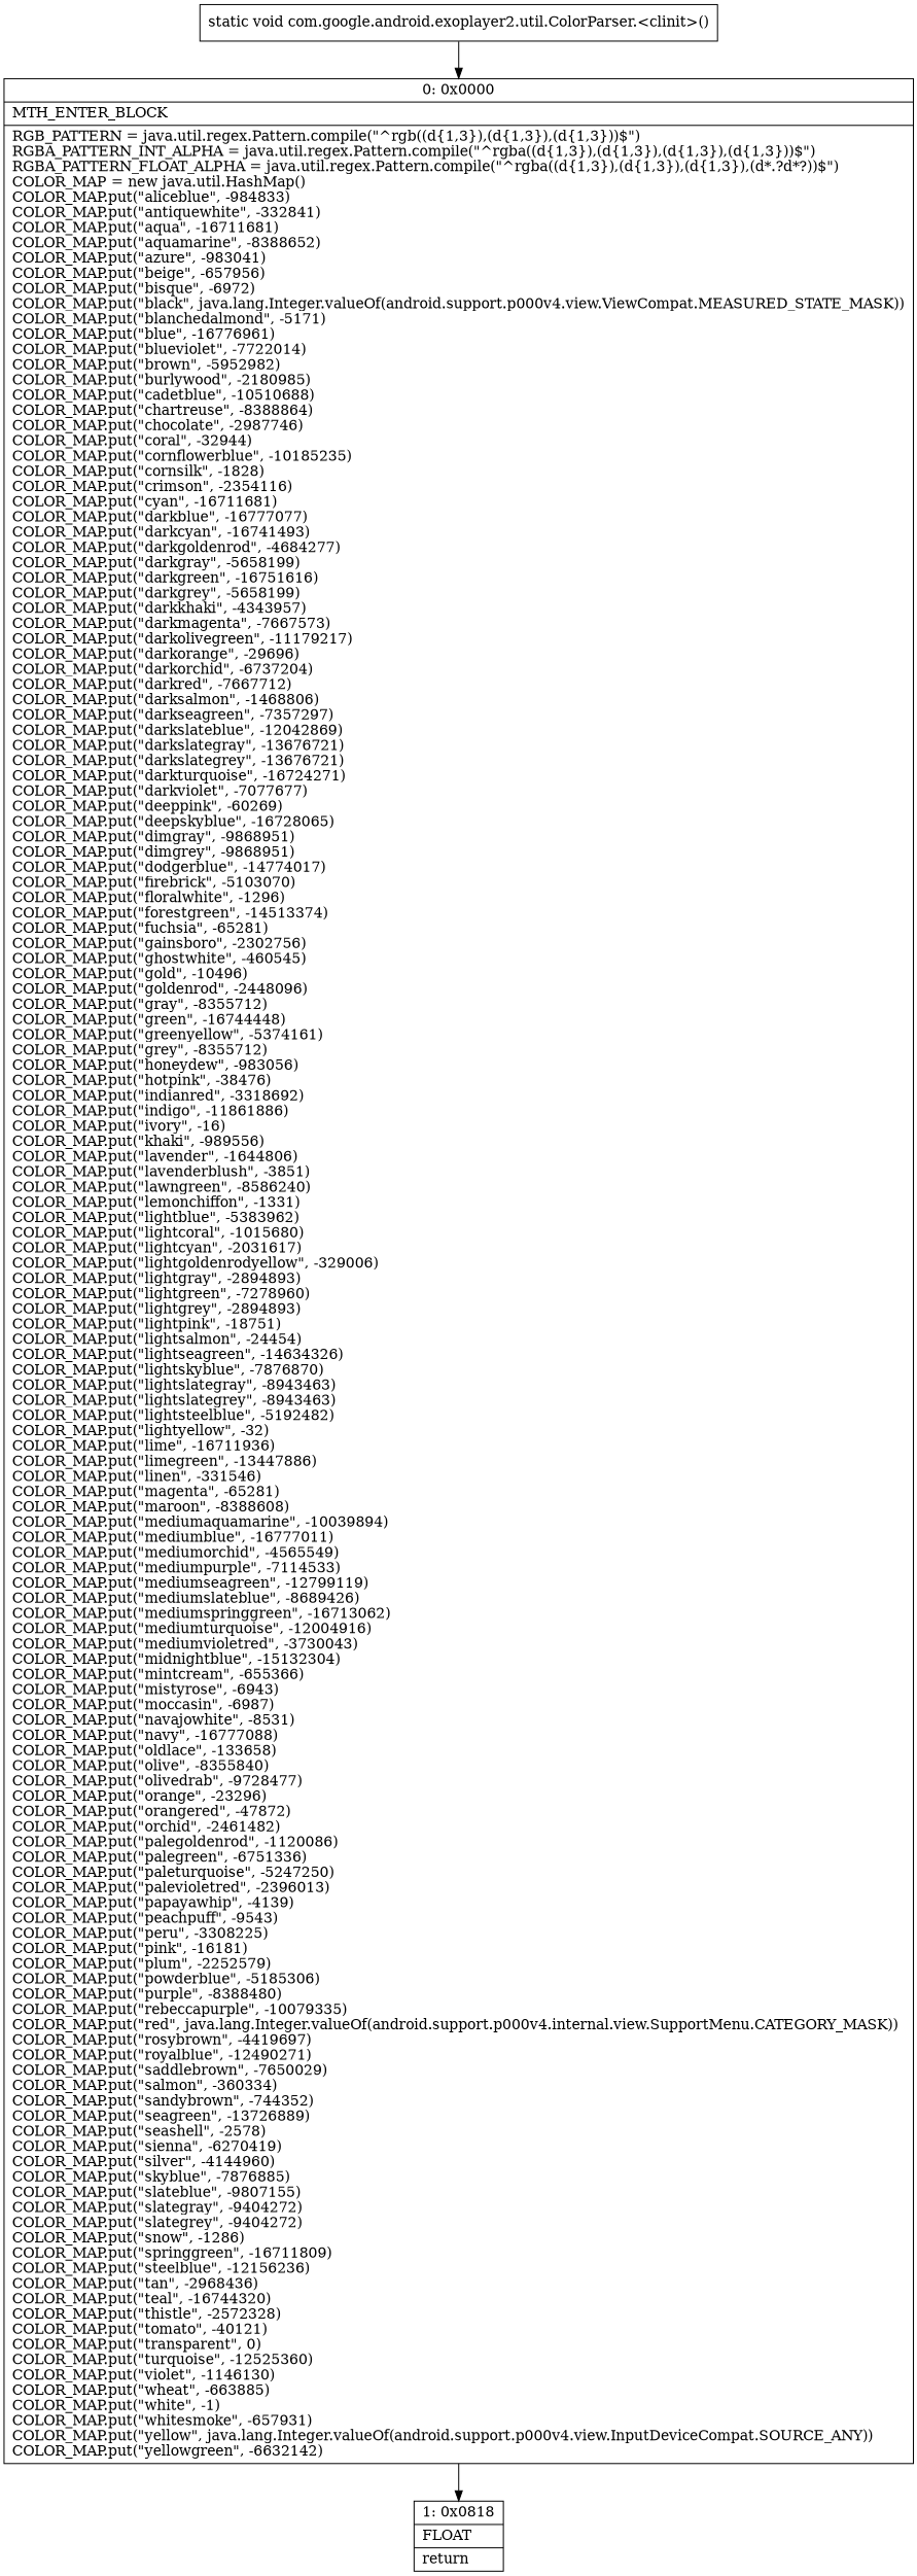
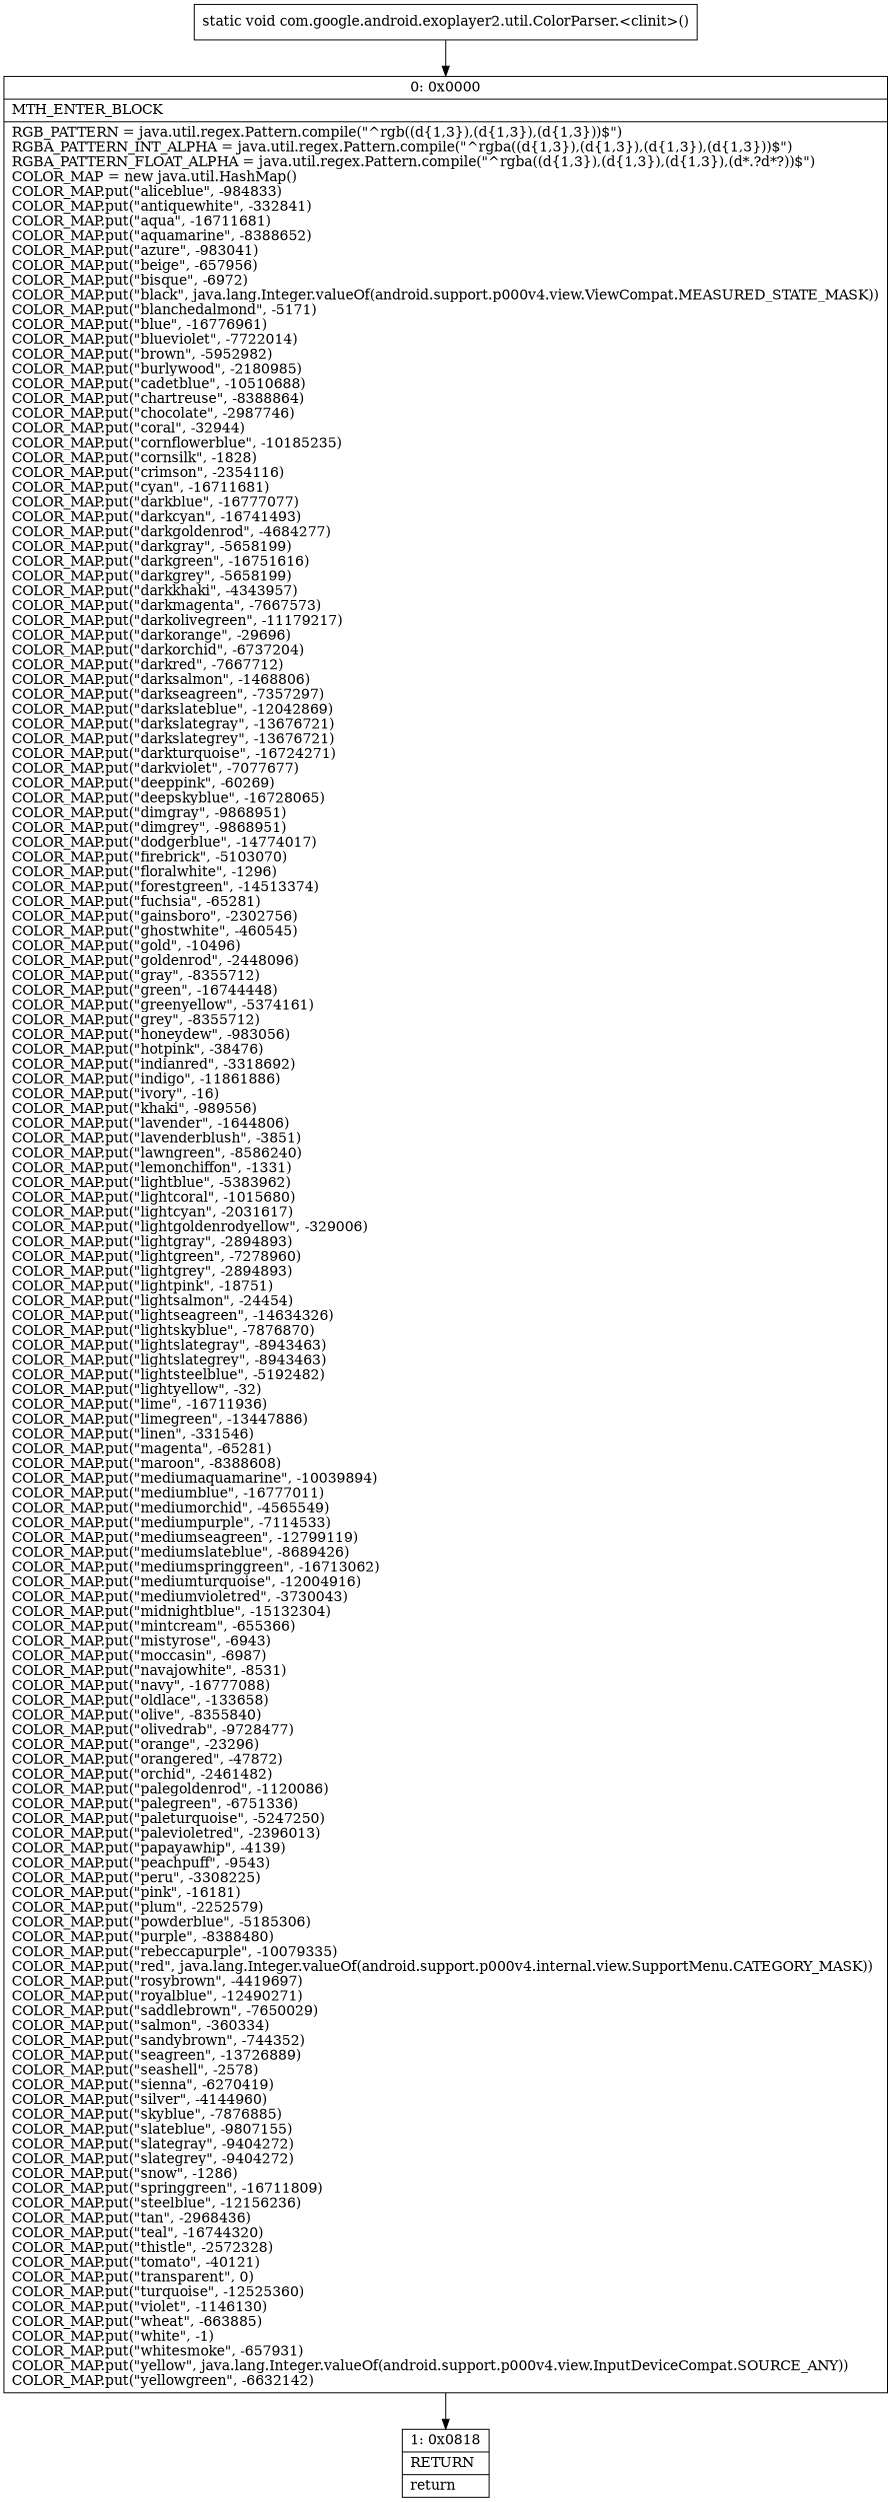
  digraph {
    node [shape=record]
    n1 [label="{0\:\ 0x0000|MTH_ENTER_BLOCK\l|RGB_PATTERN = java.util.regex.Pattern.compile(\"^rgb((d\{1,3\}),(d\{1,3\}),(d\{1,3\}))$\")\lRGBA_PATTERN_INT_ALPHA = java.util.regex.Pattern.compile(\"^rgba((d\{1,3\}),(d\{1,3\}),(d\{1,3\}),(d\{1,3\}))$\")\lRGBA_PATTERN_FLOAT_ALPHA = java.util.regex.Pattern.compile(\"^rgba((d\{1,3\}),(d\{1,3\}),(d\{1,3\}),(d*.?d*?))$\")\lCOLOR_MAP = new java.util.HashMap()\lCOLOR_MAP.put(\"aliceblue\", \-984833)\lCOLOR_MAP.put(\"antiquewhite\", \-332841)\lCOLOR_MAP.put(\"aqua\", \-16711681)\lCOLOR_MAP.put(\"aquamarine\", \-8388652)\lCOLOR_MAP.put(\"azure\", \-983041)\lCOLOR_MAP.put(\"beige\", \-657956)\lCOLOR_MAP.put(\"bisque\", \-6972)\lCOLOR_MAP.put(\"black\", java.lang.Integer.valueOf(android.support.p000v4.view.ViewCompat.MEASURED_STATE_MASK))\lCOLOR_MAP.put(\"blanchedalmond\", \-5171)\lCOLOR_MAP.put(\"blue\", \-16776961)\lCOLOR_MAP.put(\"blueviolet\", \-7722014)\lCOLOR_MAP.put(\"brown\", \-5952982)\lCOLOR_MAP.put(\"burlywood\", \-2180985)\lCOLOR_MAP.put(\"cadetblue\", \-10510688)\lCOLOR_MAP.put(\"chartreuse\", \-8388864)\lCOLOR_MAP.put(\"chocolate\", \-2987746)\lCOLOR_MAP.put(\"coral\", \-32944)\lCOLOR_MAP.put(\"cornflowerblue\", \-10185235)\lCOLOR_MAP.put(\"cornsilk\", \-1828)\lCOLOR_MAP.put(\"crimson\", \-2354116)\lCOLOR_MAP.put(\"cyan\", \-16711681)\lCOLOR_MAP.put(\"darkblue\", \-16777077)\lCOLOR_MAP.put(\"darkcyan\", \-16741493)\lCOLOR_MAP.put(\"darkgoldenrod\", \-4684277)\lCOLOR_MAP.put(\"darkgray\", \-5658199)\lCOLOR_MAP.put(\"darkgreen\", \-16751616)\lCOLOR_MAP.put(\"darkgrey\", \-5658199)\lCOLOR_MAP.put(\"darkkhaki\", \-4343957)\lCOLOR_MAP.put(\"darkmagenta\", \-7667573)\lCOLOR_MAP.put(\"darkolivegreen\", \-11179217)\lCOLOR_MAP.put(\"darkorange\", \-29696)\lCOLOR_MAP.put(\"darkorchid\", \-6737204)\lCOLOR_MAP.put(\"darkred\", \-7667712)\lCOLOR_MAP.put(\"darksalmon\", \-1468806)\lCOLOR_MAP.put(\"darkseagreen\", \-7357297)\lCOLOR_MAP.put(\"darkslateblue\", \-12042869)\lCOLOR_MAP.put(\"darkslategray\", \-13676721)\lCOLOR_MAP.put(\"darkslategrey\", \-13676721)\lCOLOR_MAP.put(\"darkturquoise\", \-16724271)\lCOLOR_MAP.put(\"darkviolet\", \-7077677)\lCOLOR_MAP.put(\"deeppink\", \-60269)\lCOLOR_MAP.put(\"deepskyblue\", \-16728065)\lCOLOR_MAP.put(\"dimgray\", \-9868951)\lCOLOR_MAP.put(\"dimgrey\", \-9868951)\lCOLOR_MAP.put(\"dodgerblue\", \-14774017)\lCOLOR_MAP.put(\"firebrick\", \-5103070)\lCOLOR_MAP.put(\"floralwhite\", \-1296)\lCOLOR_MAP.put(\"forestgreen\", \-14513374)\lCOLOR_MAP.put(\"fuchsia\", \-65281)\lCOLOR_MAP.put(\"gainsboro\", \-2302756)\lCOLOR_MAP.put(\"ghostwhite\", \-460545)\lCOLOR_MAP.put(\"gold\", \-10496)\lCOLOR_MAP.put(\"goldenrod\", \-2448096)\lCOLOR_MAP.put(\"gray\", \-8355712)\lCOLOR_MAP.put(\"green\", \-16744448)\lCOLOR_MAP.put(\"greenyellow\", \-5374161)\lCOLOR_MAP.put(\"grey\", \-8355712)\lCOLOR_MAP.put(\"honeydew\", \-983056)\lCOLOR_MAP.put(\"hotpink\", \-38476)\lCOLOR_MAP.put(\"indianred\", \-3318692)\lCOLOR_MAP.put(\"indigo\", \-11861886)\lCOLOR_MAP.put(\"ivory\", \-16)\lCOLOR_MAP.put(\"khaki\", \-989556)\lCOLOR_MAP.put(\"lavender\", \-1644806)\lCOLOR_MAP.put(\"lavenderblush\", \-3851)\lCOLOR_MAP.put(\"lawngreen\", \-8586240)\lCOLOR_MAP.put(\"lemonchiffon\", \-1331)\lCOLOR_MAP.put(\"lightblue\", \-5383962)\lCOLOR_MAP.put(\"lightcoral\", \-1015680)\lCOLOR_MAP.put(\"lightcyan\", \-2031617)\lCOLOR_MAP.put(\"lightgoldenrodyellow\", \-329006)\lCOLOR_MAP.put(\"lightgray\", \-2894893)\lCOLOR_MAP.put(\"lightgreen\", \-7278960)\lCOLOR_MAP.put(\"lightgrey\", \-2894893)\lCOLOR_MAP.put(\"lightpink\", \-18751)\lCOLOR_MAP.put(\"lightsalmon\", \-24454)\lCOLOR_MAP.put(\"lightseagreen\", \-14634326)\lCOLOR_MAP.put(\"lightskyblue\", \-7876870)\lCOLOR_MAP.put(\"lightslategray\", \-8943463)\lCOLOR_MAP.put(\"lightslategrey\", \-8943463)\lCOLOR_MAP.put(\"lightsteelblue\", \-5192482)\lCOLOR_MAP.put(\"lightyellow\", \-32)\lCOLOR_MAP.put(\"lime\", \-16711936)\lCOLOR_MAP.put(\"limegreen\", \-13447886)\lCOLOR_MAP.put(\"linen\", \-331546)\lCOLOR_MAP.put(\"magenta\", \-65281)\lCOLOR_MAP.put(\"maroon\", \-8388608)\lCOLOR_MAP.put(\"mediumaquamarine\", \-10039894)\lCOLOR_MAP.put(\"mediumblue\", \-16777011)\lCOLOR_MAP.put(\"mediumorchid\", \-4565549)\lCOLOR_MAP.put(\"mediumpurple\", \-7114533)\lCOLOR_MAP.put(\"mediumseagreen\", \-12799119)\lCOLOR_MAP.put(\"mediumslateblue\", \-8689426)\lCOLOR_MAP.put(\"mediumspringgreen\", \-16713062)\lCOLOR_MAP.put(\"mediumturquoise\", \-12004916)\lCOLOR_MAP.put(\"mediumvioletred\", \-3730043)\lCOLOR_MAP.put(\"midnightblue\", \-15132304)\lCOLOR_MAP.put(\"mintcream\", \-655366)\lCOLOR_MAP.put(\"mistyrose\", \-6943)\lCOLOR_MAP.put(\"moccasin\", \-6987)\lCOLOR_MAP.put(\"navajowhite\", \-8531)\lCOLOR_MAP.put(\"navy\", \-16777088)\lCOLOR_MAP.put(\"oldlace\", \-133658)\lCOLOR_MAP.put(\"olive\", \-8355840)\lCOLOR_MAP.put(\"olivedrab\", \-9728477)\lCOLOR_MAP.put(\"orange\", \-23296)\lCOLOR_MAP.put(\"orangered\", \-47872)\lCOLOR_MAP.put(\"orchid\", \-2461482)\lCOLOR_MAP.put(\"palegoldenrod\", \-1120086)\lCOLOR_MAP.put(\"palegreen\", \-6751336)\lCOLOR_MAP.put(\"paleturquoise\", \-5247250)\lCOLOR_MAP.put(\"palevioletred\", \-2396013)\lCOLOR_MAP.put(\"papayawhip\", \-4139)\lCOLOR_MAP.put(\"peachpuff\", \-9543)\lCOLOR_MAP.put(\"peru\", \-3308225)\lCOLOR_MAP.put(\"pink\", \-16181)\lCOLOR_MAP.put(\"plum\", \-2252579)\lCOLOR_MAP.put(\"powderblue\", \-5185306)\lCOLOR_MAP.put(\"purple\", \-8388480)\lCOLOR_MAP.put(\"rebeccapurple\", \-10079335)\lCOLOR_MAP.put(\"red\", java.lang.Integer.valueOf(android.support.p000v4.internal.view.SupportMenu.CATEGORY_MASK))\lCOLOR_MAP.put(\"rosybrown\", \-4419697)\lCOLOR_MAP.put(\"royalblue\", \-12490271)\lCOLOR_MAP.put(\"saddlebrown\", \-7650029)\lCOLOR_MAP.put(\"salmon\", \-360334)\lCOLOR_MAP.put(\"sandybrown\", \-744352)\lCOLOR_MAP.put(\"seagreen\", \-13726889)\lCOLOR_MAP.put(\"seashell\", \-2578)\lCOLOR_MAP.put(\"sienna\", \-6270419)\lCOLOR_MAP.put(\"silver\", \-4144960)\lCOLOR_MAP.put(\"skyblue\", \-7876885)\lCOLOR_MAP.put(\"slateblue\", \-9807155)\lCOLOR_MAP.put(\"slategray\", \-9404272)\lCOLOR_MAP.put(\"slategrey\", \-9404272)\lCOLOR_MAP.put(\"snow\", \-1286)\lCOLOR_MAP.put(\"springgreen\", \-16711809)\lCOLOR_MAP.put(\"steelblue\", \-12156236)\lCOLOR_MAP.put(\"tan\", \-2968436)\lCOLOR_MAP.put(\"teal\", \-16744320)\lCOLOR_MAP.put(\"thistle\", \-2572328)\lCOLOR_MAP.put(\"tomato\", \-40121)\lCOLOR_MAP.put(\"transparent\", 0)\lCOLOR_MAP.put(\"turquoise\", \-12525360)\lCOLOR_MAP.put(\"violet\", \-1146130)\lCOLOR_MAP.put(\"wheat\", \-663885)\lCOLOR_MAP.put(\"white\", \-1)\lCOLOR_MAP.put(\"whitesmoke\", \-657931)\lCOLOR_MAP.put(\"yellow\", java.lang.Integer.valueOf(android.support.p000v4.view.InputDeviceCompat.SOURCE_ANY))\lCOLOR_MAP.put(\"yellowgreen\", \-6632142)\l}"]
-   n2 [label="{1\:\ 0x0818|FLOAT\l|return\l}"]
+   n2 [label="{1\:\ 0x0818|RETURN\l|return\l}"]
    n3 [label="{static void com.google.android.exoplayer2.util.ColorParser.\<clinit\>() }"]
    n1 -> n2
    n3 -> n1
  }
